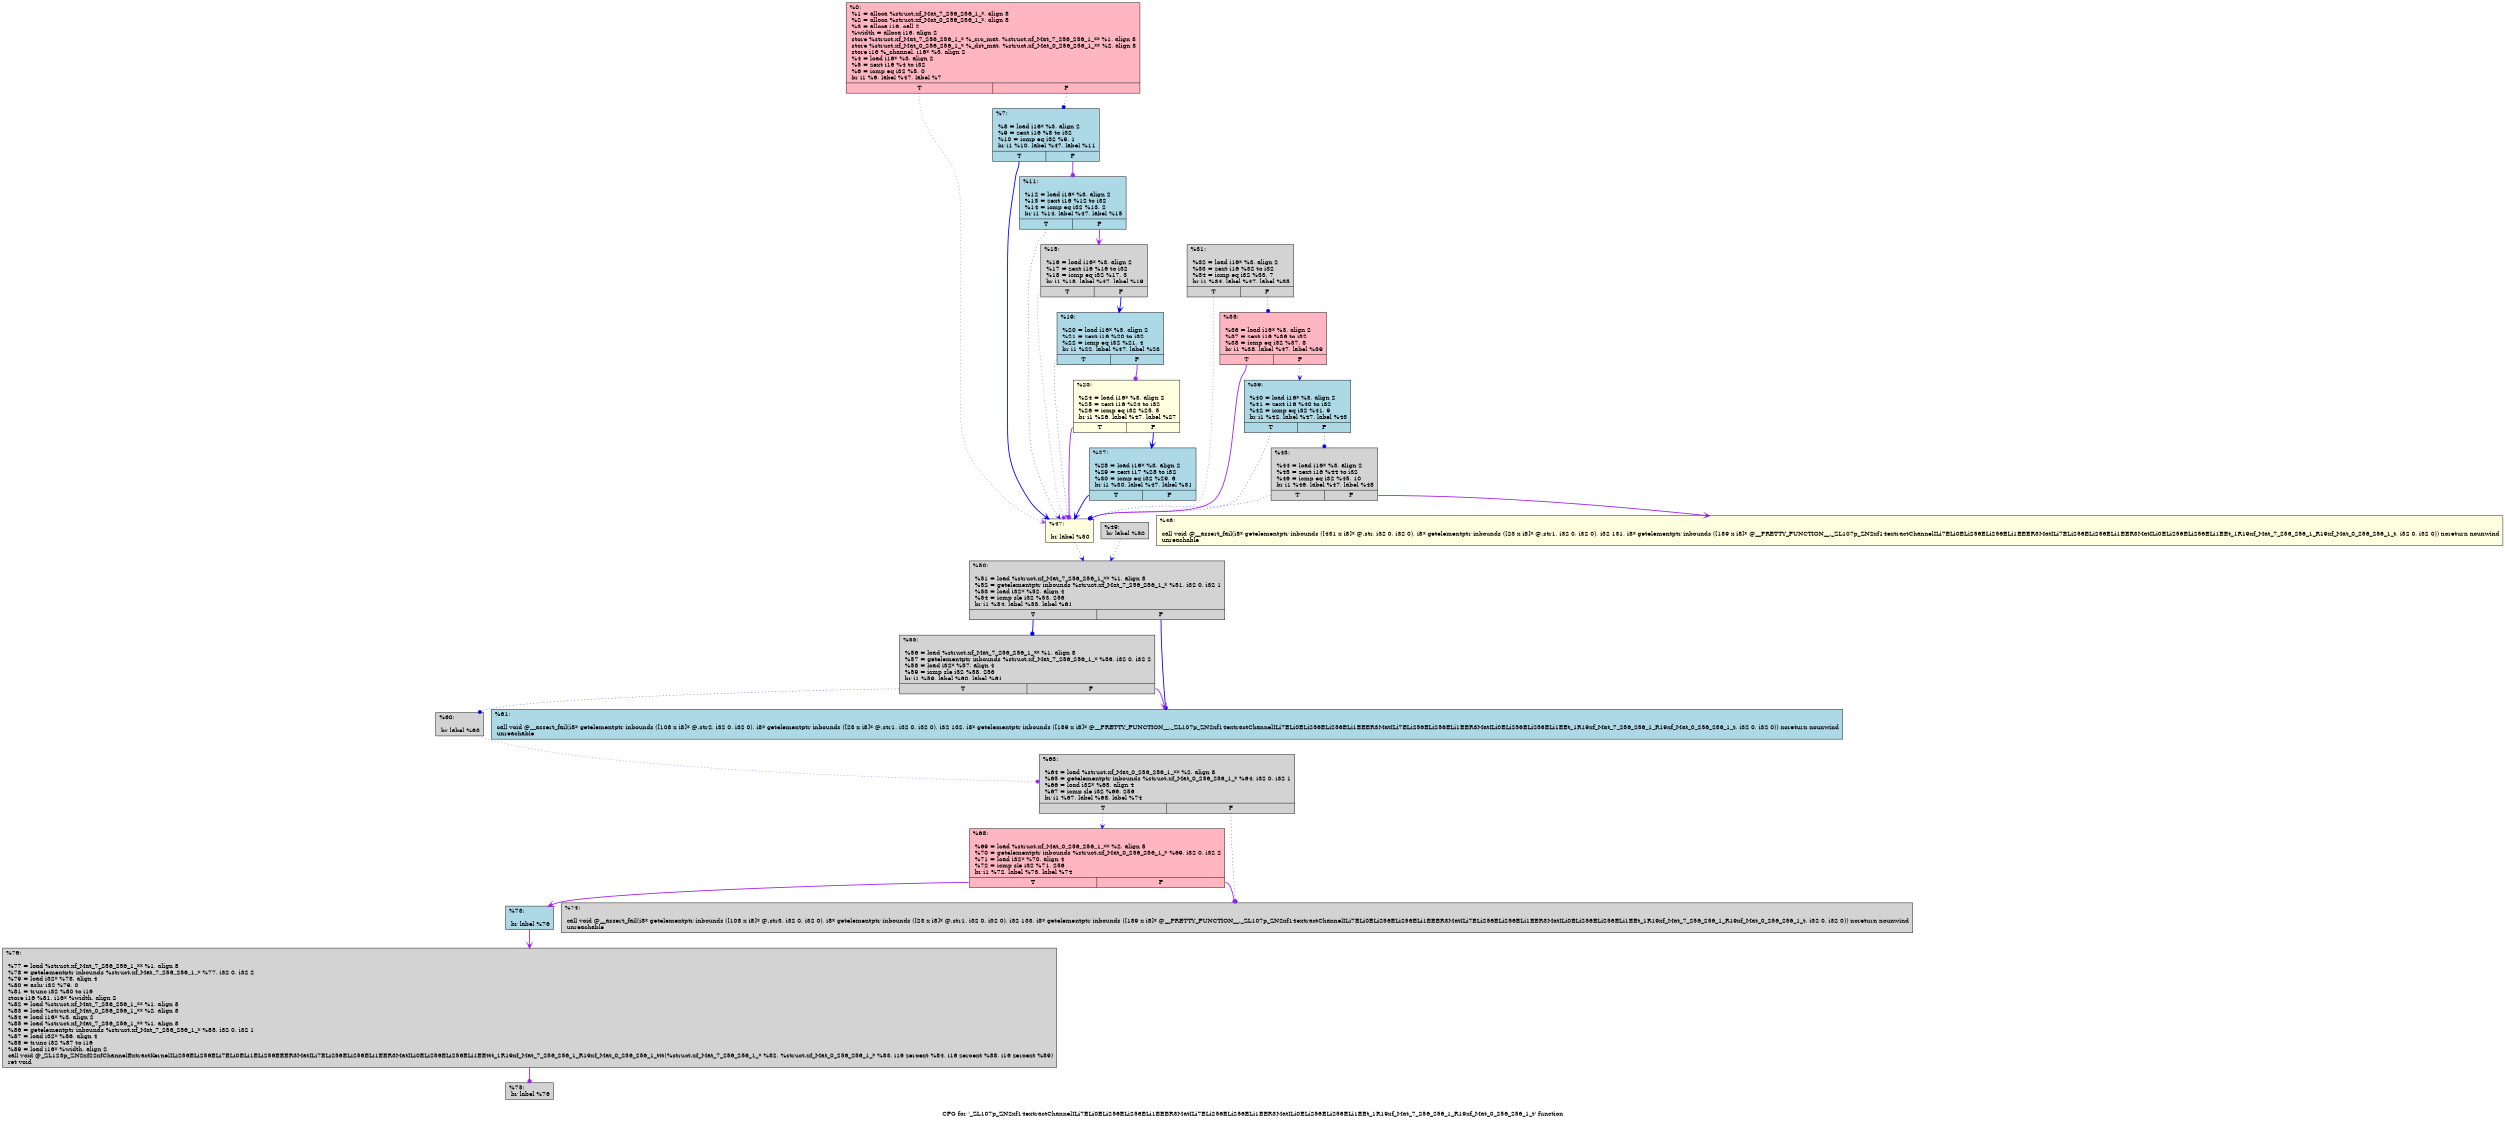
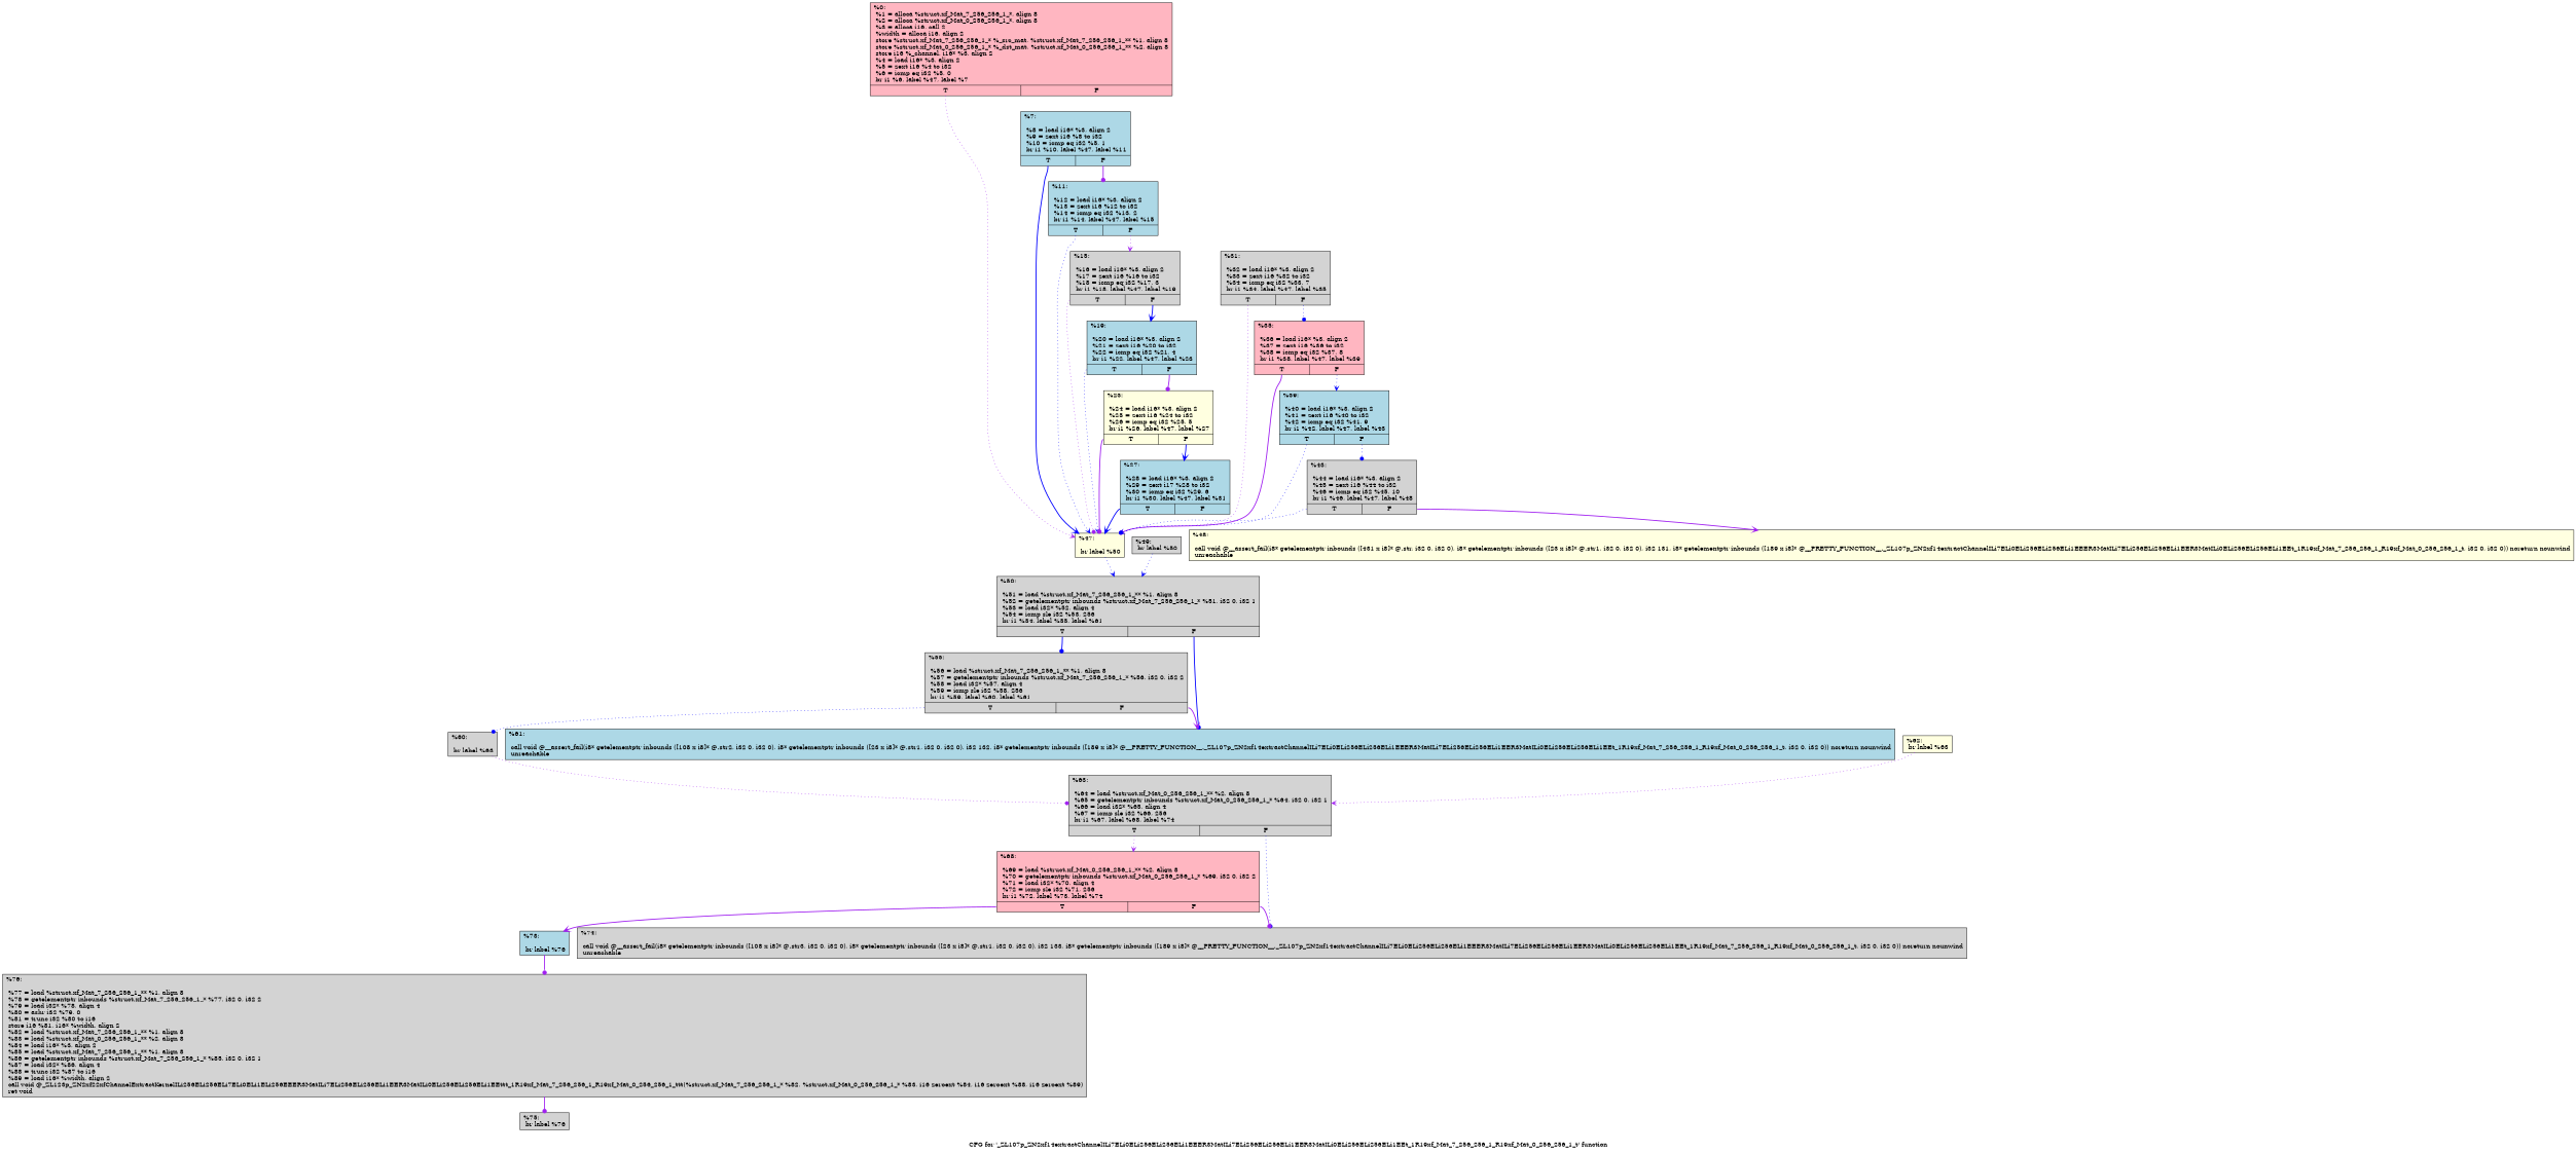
  digraph {
    label="CFG for '_ZL107p_ZN2xf14extractChannelILi7ELi0ELi256ELi256ELi1EEER3MatILi7ELi256ELi256ELi1EER3MatILi0ELi256ELi256ELi1EEt_1R19xf_Mat_7_256_256_1_R19xf_Mat_0_256_256_1_t' function"
    node [fillcolor=lightgrey shape=record style=filled]
    edge [arrowhead=vee color=blue style=dotted tailport=s0]
    n1 [fillcolor=lightpink label="{%0:\l  %1 = alloca %struct.xf_Mat_7_256_256_1_*, align 8\l  %2 = alloca %struct.xf_Mat_0_256_256_1_*, align 8\l  %3 = alloca i16, call 2\l  %width = alloca i16, align 2\l  store %struct.xf_Mat_7_256_256_1_* %_src_mat, %struct.xf_Mat_7_256_256_1_** %1, align 8\l  store %struct.xf_Mat_0_256_256_1_* %_dst_mat, %struct.xf_Mat_0_256_256_1_** %2, align 8\l  store i16 %_channel, i16* %3, align 2\l  %4 = load i16* %3, align 2\l  %5 = zext i16 %4 to i32\l  %6 = icmp eq i32 %5, 0\l  br i1 %6, label %47, label %7\l|{<s0>T|<s1>F}}"]
    n2 [fillcolor=lightyellow label="{%47:\l\l  br label %50\l}"]
-   n3 [fillcolor=lightblue label="{%7:\l\l  %8 = load i16* %3, align 2\l  %9 = zext i16 %8 to i32\l  %10 = icmp eq i32 %9, 1\l  br i1 %10, label %47, label %11\l|{<s0>T|<s1>F}}"]
+   n3 [fillcolor=lightblue label="{%7:\l\l  %8 = load i16* %3, align 2\l  %9 = zext i16 %8 to i32\l  %10 = icmp eq i32 %5, 1\l  br i1 %10, label %47, label %11\l|{<s0>T|<s1>F}}"]
    n4 [label="{%50:\l\l  %51 = load %struct.xf_Mat_7_256_256_1_** %1, align 8\l  %52 = getelementptr inbounds %struct.xf_Mat_7_256_256_1_* %51, i32 0, i32 1\l  %53 = load i32* %52, align 4\l  %54 = icmp sle i32 %53, 256\l  br i1 %54, label %55, label %61\l|{<s0>T|<s1>F}}"]
    n5 [fillcolor=lightblue label="{%11:\l\l  %12 = load i16* %3, align 2\l  %13 = zext i16 %12 to i32\l  %14 = icmp eq i32 %13, 2\l  br i1 %14, label %47, label %15\l|{<s0>T|<s1>F}}"]
    n6 [label="{%55:\l\l  %56 = load %struct.xf_Mat_7_256_256_1_** %1, align 8\l  %57 = getelementptr inbounds %struct.xf_Mat_7_256_256_1_* %56, i32 0, i32 2\l  %58 = load i32* %57, align 4\l  %59 = icmp sle i32 %58, 256\l  br i1 %59, label %60, label %61\l|{<s0>T|<s1>F}}"]
    n7 [fillcolor=lightblue label="{%61:\l\l  call void @__assert_fail(i8* getelementptr inbounds ([108 x i8]* @.str2, i32 0, i32 0), i8* getelementptr inbounds ([23 x i8]* @.str1, i32 0, i32 0), i32 132, i8* getelementptr inbounds ([189 x i8]* @__PRETTY_FUNCTION__._ZL107p_ZN2xf14extractChannelILi7ELi0ELi256ELi256ELi1EEER3MatILi7ELi256ELi256ELi1EER3MatILi0ELi256ELi256ELi1EEt_1R19xf_Mat_7_256_256_1_R19xf_Mat_0_256_256_1_t, i32 0, i32 0)) noreturn nounwind\l  unreachable\l}"]
    n8 [label="{%15:\l\l  %16 = load i16* %3, align 2\l  %17 = zext i16 %16 to i32\l  %18 = icmp eq i32 %17, 3\l  br i1 %18, label %47, label %19\l|{<s0>T|<s1>F}}"]
    n9 [fillcolor=lightblue label="{%19:\l\l  %20 = load i16* %3, align 2\l  %21 = zext i16 %20 to i32\l  %22 = icmp eq i32 %21, 4\l  br i1 %22, label %47, label %23\l|{<s0>T|<s1>F}}"]
    n10 [fillcolor=lightyellow label="{%23:\l\l  %24 = load i16* %3, align 2\l  %25 = zext i16 %24 to i32\l  %26 = icmp eq i32 %25, 5\l  br i1 %26, label %47, label %27\l|{<s0>T|<s1>F}}"]
    n11 [fillcolor=lightblue label="{%27:\l\l  %28 = load i16* %3, align 2\l  %29 = zext i17 %28 to i32\l  %30 = icmp eq i32 %29, 6\l  br i1 %30, label %47, label %31\l|{<s0>T|<s1>F}}"]
    n12 [label="{%31:\l\l  %32 = load i16* %3, align 2\l  %33 = zext i16 %32 to i32\l  %34 = icmp eq i32 %33, 7\l  br i1 %34, label %47, label %35\l|{<s0>T|<s1>F}}"]
    n13 [fillcolor=lightpink label="{%35:\l\l  %36 = load i16* %3, align 2\l  %37 = zext i16 %36 to i32\l  %38 = icmp eq i32 %37, 8\l  br i1 %38, label %47, label %39\l|{<s0>T|<s1>F}}"]
    n14 [fillcolor=lightblue label="{%39:\l\l  %40 = load i16* %3, align 2\l  %41 = zext i16 %40 to i32\l  %42 = icmp eq i32 %41, 9\l  br i1 %42, label %47, label %43\l|{<s0>T|<s1>F}}"]
    n15 [label="{%43:\l\l  %44 = load i16* %3, align 2\l  %45 = zext i16 %44 to i32\l  %46 = icmp eq i32 %45, 10\l  br i1 %46, label %47, label %48\l|{<s0>T|<s1>F}}"]
    n16 [fillcolor=lightyellow label="{%48:\l\l  call void @__assert_fail(i8* getelementptr inbounds ([431 x i8]* @.str, i32 0, i32 0), i8* getelementptr inbounds ([23 x i8]* @.str1, i32 0, i32 0), i32 131, i8* getelementptr inbounds ([189 x i8]* @__PRETTY_FUNCTION__._ZL107p_ZN2xf14extractChannelILi7ELi0ELi256ELi256ELi1EEER3MatILi7ELi256ELi256ELi1EER3MatILi0ELi256ELi256ELi1EEt_1R19xf_Mat_7_256_256_1_R19xf_Mat_0_256_256_1_t, i32 0, i32 0)) noreturn nounwind\l  unreachable\l}"]
    n17 [label="{%60:\l\l  br label %63\l}"]
    n18 [label="{%49:                                                  \l  br label %50\l}"]
    n19 [label="{%63:\l\l  %64 = load %struct.xf_Mat_0_256_256_1_** %2, align 8\l  %65 = getelementptr inbounds %struct.xf_Mat_0_256_256_1_* %64, i32 0, i32 1\l  %66 = load i32* %65, align 4\l  %67 = icmp sle i32 %66, 256\l  br i1 %67, label %68, label %74\l|{<s0>T|<s1>F}}"]
    n20 [fillcolor=lightpink label="{%68:\l\l  %69 = load %struct.xf_Mat_0_256_256_1_** %2, align 8\l  %70 = getelementptr inbounds %struct.xf_Mat_0_256_256_1_* %69, i32 0, i32 2\l  %71 = load i32* %70, align 4\l  %72 = icmp sle i32 %71, 256\l  br i1 %72, label %73, label %74\l|{<s0>T|<s1>F}}"]
    n21 [label="{%74:\l\l  call void @__assert_fail(i8* getelementptr inbounds ([108 x i8]* @.str3, i32 0, i32 0), i8* getelementptr inbounds ([23 x i8]* @.str1, i32 0, i32 0), i32 133, i8* getelementptr inbounds ([189 x i8]* @__PRETTY_FUNCTION__._ZL107p_ZN2xf14extractChannelILi7ELi0ELi256ELi256ELi1EEER3MatILi7ELi256ELi256ELi1EER3MatILi0ELi256ELi256ELi1EEt_1R19xf_Mat_7_256_256_1_R19xf_Mat_0_256_256_1_t, i32 0, i32 0)) noreturn nounwind\l  unreachable\l}"]
    n22 [fillcolor=lightblue label="{%73:\l\l  br label %76\l}"]
+   n23 [fillcolor=lightyellow label="{%62:                                                  \l  br label %63\l}"]
    n24 [label="{%76:\l\l  %77 = load %struct.xf_Mat_7_256_256_1_** %1, align 8\l  %78 = getelementptr inbounds %struct.xf_Mat_7_256_256_1_* %77, i32 0, i32 2\l  %79 = load i32* %78, align 4\l  %80 = ashr i32 %79, 0\l  %81 = trunc i32 %80 to i16\l  store i16 %81, i16* %width, align 2\l  %82 = load %struct.xf_Mat_7_256_256_1_** %1, align 8\l  %83 = load %struct.xf_Mat_0_256_256_1_** %2, align 8\l  %84 = load i16* %3, align 2\l  %85 = load %struct.xf_Mat_7_256_256_1_** %1, align 8\l  %86 = getelementptr inbounds %struct.xf_Mat_7_256_256_1_* %85, i32 0, i32 1\l  %87 = load i32* %86, align 4\l  %88 = trunc i32 %87 to i16\l  %89 = load i16* %width, align 2\l  call void @_ZL123p_ZN2xf22xfChannelExtractKernelILi256ELi256ELi7ELi0ELi1ELi256EEER3MatILi7ELi256ELi256ELi1EER3MatILi0ELi256ELi256ELi1EEttt_1R19xf_Mat_7_256_256_1_R19xf_Mat_0_256_256_1_ttt(%struct.xf_Mat_7_256_256_1_* %82, %struct.xf_Mat_0_256_256_1_* %83, i16 zeroext %84, i16 zeroext %88, i16 zeroext %89)\l  ret void\l}"]
    n25 [label="{%75:                                                  \l  br label %76\l}"]
    n1 -> n2 [color=purple]
-   n1 -> n3 [arrowhead=dot tailport=s1]
    n2 -> n4
    n3 -> n2 [style=bold]
    n3 -> n5 [arrowhead=dot color=purple style=bold tailport=s1]
    n4 -> n6 [arrowhead=dot style=bold]
    n4 -> n7 [arrowhead=dot style=bold tailport=s1]
    n5 -> n2
-   n5 -> n8 [color=purple style=bold tailport=s1]
+   n5 -> n8 [color=purple tailport=s1]
    n6 -> n7 [color=purple style=bold tailport=s1]
    n6 -> n17 [arrowhead=dot]
    n8 -> n2 [arrowhead=dot color=purple]
    n8 -> n9 [style=bold tailport=s1]
    n9 -> n2
    n9 -> n10 [arrowhead=dot color=purple style=bold tailport=s1]
    n10 -> n2 [arrowhead=dot color=purple style=bold]
    n10 -> n11 [style=bold tailport=s1]
    n11 -> n2 [style=bold]
    n12 -> n2 [color=purple]
    n12 -> n13 [arrowhead=dot tailport=s1]
    n13 -> n2 [arrowhead=dot color=purple style=bold]
    n13 -> n14 [tailport=s1]
    n14 -> n2
    n14 -> n15 [arrowhead=dot tailport=s1]
    n15 -> n2 [arrowhead=dot]
    n15 -> n16 [color=purple style=bold tailport=s1]
    n17 -> n19 [arrowhead=dot color=purple]
    n18 -> n4
-   n19 -> n20
+   n19 -> n20 [color=purple]
    n19 -> n21 [arrowhead=dot tailport=s1]
    n20 -> n21 [arrowhead=dot color=purple style=bold tailport=s1]
    n20 -> n22 [color=purple style=bold]
-   n22 -> n24 [color=purple style=bold]
+   n22 -> n24 [arrowhead=dot color=purple style=bold]
+   n23 -> n19 [color=purple]
    n24 -> n25 [arrowhead=dot color=purple style=bold]
  }
